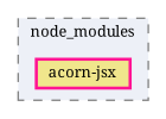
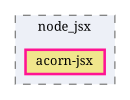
  digraph {
    compound=true
    fontname="Noto Serif"
    n1 [color=deeppink fillcolor=khaki fontname="Noto Serif" fontsize=10 height=0.2 label="acorn-jsx" shape=box style="filled,bold" width=0.4]
    subgraph cluster_1 {
      bgcolor="#edf0f7"
      fontsize=10
-     label=node_modules
+     label=node_jsx
      pencolor=grey50
      style="filled,dashed"
      n1
    }
  }
